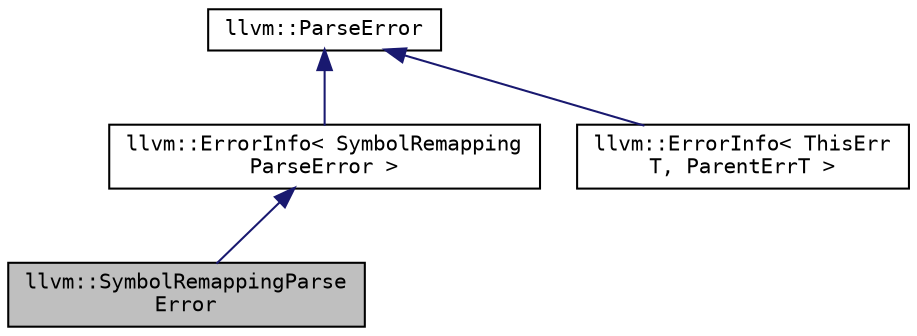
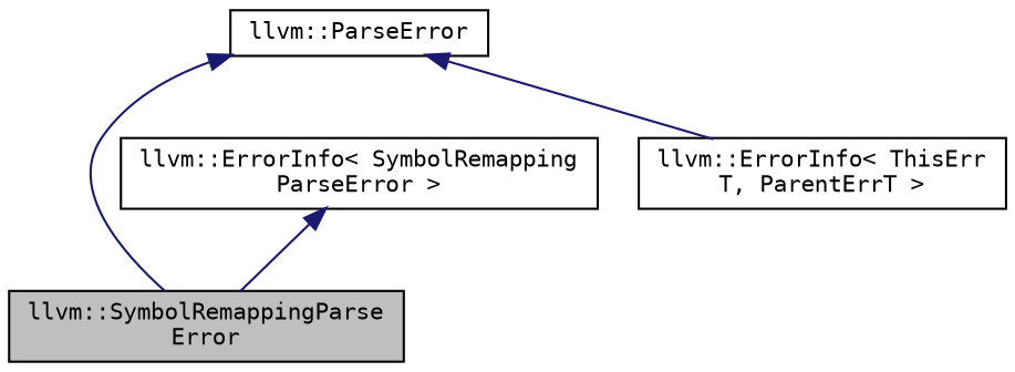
  digraph {
    fontname="DejaVu Sans Mono"
    node [color=black fontname="DejaVu Sans Mono" fontsize=10 shape=record]
    edge [color=midnightblue dir=back fontname="DejaVu Sans Mono" fontsize=10 labelfontname=Helvetica labelfontsize=10 style=solid]
    n1 [fillcolor=grey75 fontcolor=black height=0.2 label="llvm::SymbolRemappingParse\lError" style=filled width=0.4]
    n2 [height=0.2 label="llvm::ErrorInfo\< SymbolRemapping\lParseError \>" width=0.4]
    n3 [height=0.2 label="llvm::ParseError" width=0.4]
    n4 [height=0.2 label="llvm::ErrorInfo\< ThisErr\lT, ParentErrT \>" width=0.4]
    n2 -> n1
-   n3 -> n2
+   n3 -> n1
    n3 -> n4
  }
